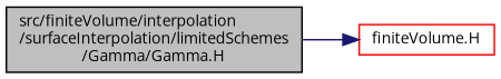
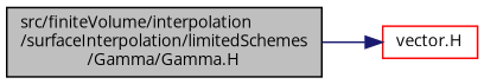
  digraph {
    rankdir=LR
    fontname="Open Sans"
    node [fontname="Open Sans" fontsize=10 shape=record]
    n1 [color=black fillcolor=grey75 fontcolor=black height=0.2 label="src/finiteVolume/interpolation\l/surfaceInterpolation/limitedSchemes\l/Gamma/Gamma.H" style=filled width=0.4]
-   n2 [color=red height=0.2 label="finiteVolume.H" width=0.4]
+   n2 [color=red height=0.2 label="vector.H" width=0.4]
    n1 -> n2 [color=midnightblue fontname="Open Sans" fontsize=10 labelfontname=FreeSans labelfontsize=10 style=solid]
  }
